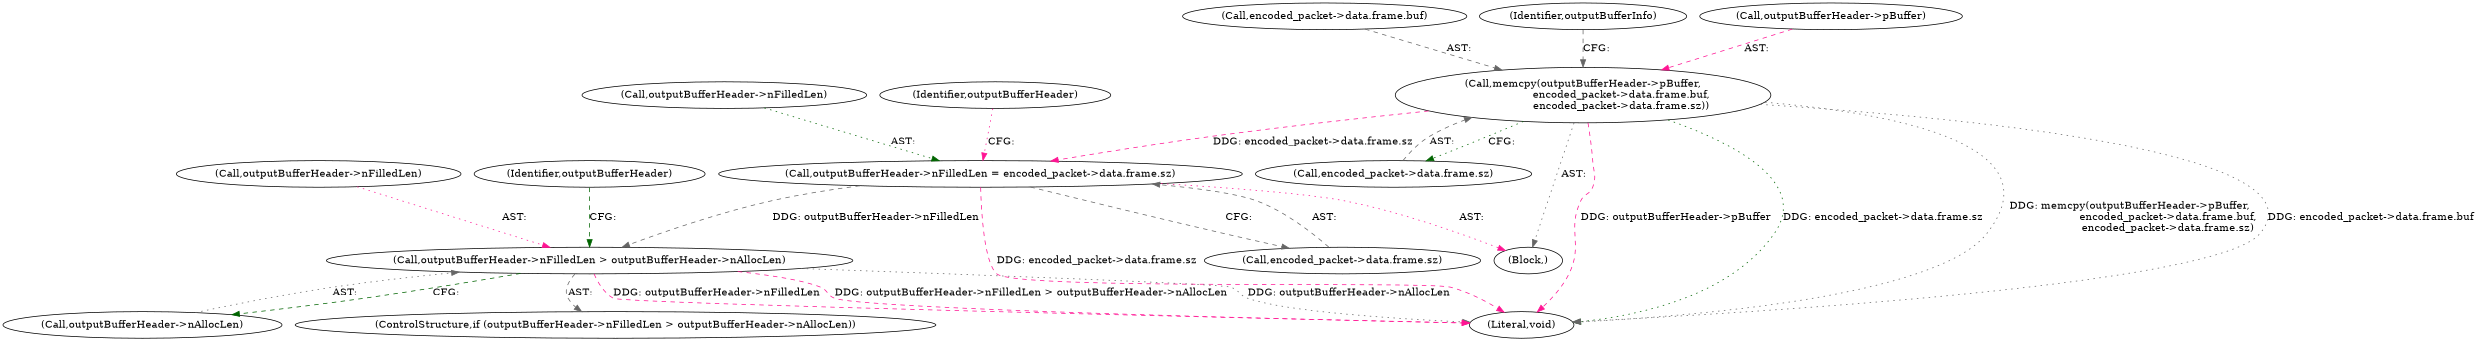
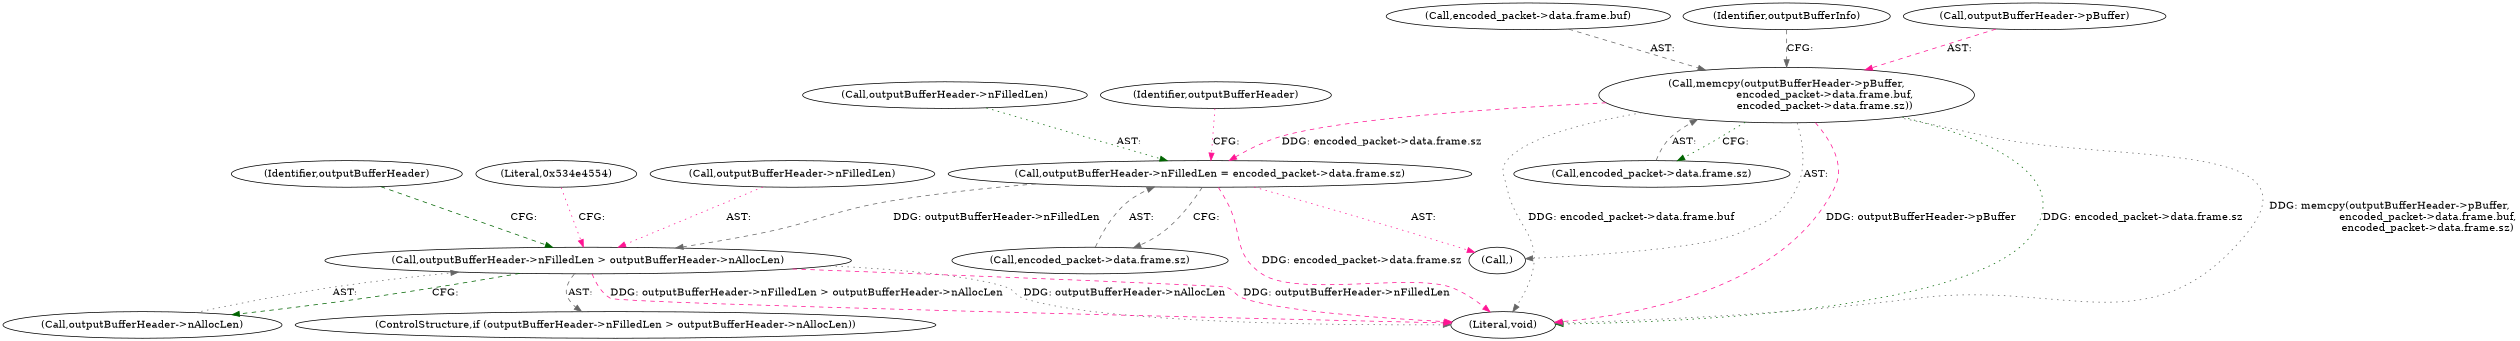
  digraph {
    edge [color=gray40 style=dashed]
    n1 [label="(Call,memcpy(outputBufferHeader->pBuffer,\n                       encoded_packet->data.frame.buf,\n                       encoded_packet->data.frame.sz))"]
    n2 [label="(Call,outputBufferHeader->nFilledLen = encoded_packet->data.frame.sz)"]
    n3 [label="(Literal,void)"]
    n4 [label="(Call,encoded_packet->data.frame.sz)"]
-   n5 [label="(Block,)"]
+   n5 [label="(Call,)"]
    n6 [label="(Call,outputBufferHeader->nFilledLen > outputBufferHeader->nAllocLen)"]
    n7 [label="(Call,encoded_packet->data.frame.sz)"]
    n8 [label="(Call,outputBufferHeader->nAllocLen)"]
    n9 [label="(ControlStructure,if (outputBufferHeader->nFilledLen > outputBufferHeader->nAllocLen))"]
    n10 [label="(Call,outputBufferHeader->nFilledLen)"]
    n11 [label="(Call,encoded_packet->data.frame.buf)"]
    n12 [label="(Call,outputBufferHeader->nFilledLen)"]
    n13 [label="(Identifier,outputBufferInfo)"]
    n14 [label="(Call,outputBufferHeader->pBuffer)"]
    n15 [label="(Identifier,outputBufferHeader)"]
    n16 [label="(Identifier,outputBufferHeader)"]
+   n17 [label="(Literal,0x534e4554)"]
    n1 -> n2 [color=deeppink label="DDG: encoded_packet->data.frame.sz"]
    n1 -> n3 [color=darkgreen label="DDG: encoded_packet->data.frame.sz" style=dotted]
    n1 -> n3 [label="DDG: memcpy(outputBufferHeader->pBuffer,\n                       encoded_packet->data.frame.buf,\n                       encoded_packet->data.frame.sz)" style=dotted]
    n1 -> n3 [label="DDG: encoded_packet->data.frame.buf" style=dotted]
    n1 -> n3 [color=deeppink label="DDG: outputBufferHeader->pBuffer"]
    n1 -> n4 [color=darkgreen label="CFG: " style=dotted]
    n1 -> n5 [label="AST: " style=dotted]
    n2 -> n3 [color=deeppink label="DDG: encoded_packet->data.frame.sz"]
    n2 -> n5 [color=deeppink label="AST: " style=dotted]
    n2 -> n6 [label="DDG: outputBufferHeader->nFilledLen"]
    n2 -> n7 [label="CFG: "]
    n4 -> n1 [label="AST: "]
    n6 -> n3 [label="DDG: outputBufferHeader->nAllocLen" style=dotted]
    n6 -> n3 [color=deeppink label="DDG: outputBufferHeader->nFilledLen"]
    n6 -> n3 [color=deeppink label="DDG: outputBufferHeader->nFilledLen > outputBufferHeader->nAllocLen"]
    n6 -> n8 [color=darkgreen label="CFG: "]
    n6 -> n9 [label="AST: "]
    n7 -> n2 [label="AST: "]
    n8 -> n6 [label="AST: " style=dotted]
    n10 -> n2 [color=darkgreen label="AST: " style=dotted]
    n11 -> n1 [label="AST: "]
    n12 -> n6 [color=deeppink label="AST: " style=dotted]
    n13 -> n1 [label="CFG: "]
    n14 -> n1 [color=deeppink label="AST: "]
    n15 -> n2 [color=deeppink label="CFG: " style=dotted]
    n16 -> n6 [color=darkgreen label="CFG: "]
+   n17 -> n6 [color=deeppink label="CFG: " style=dotted]
  }
